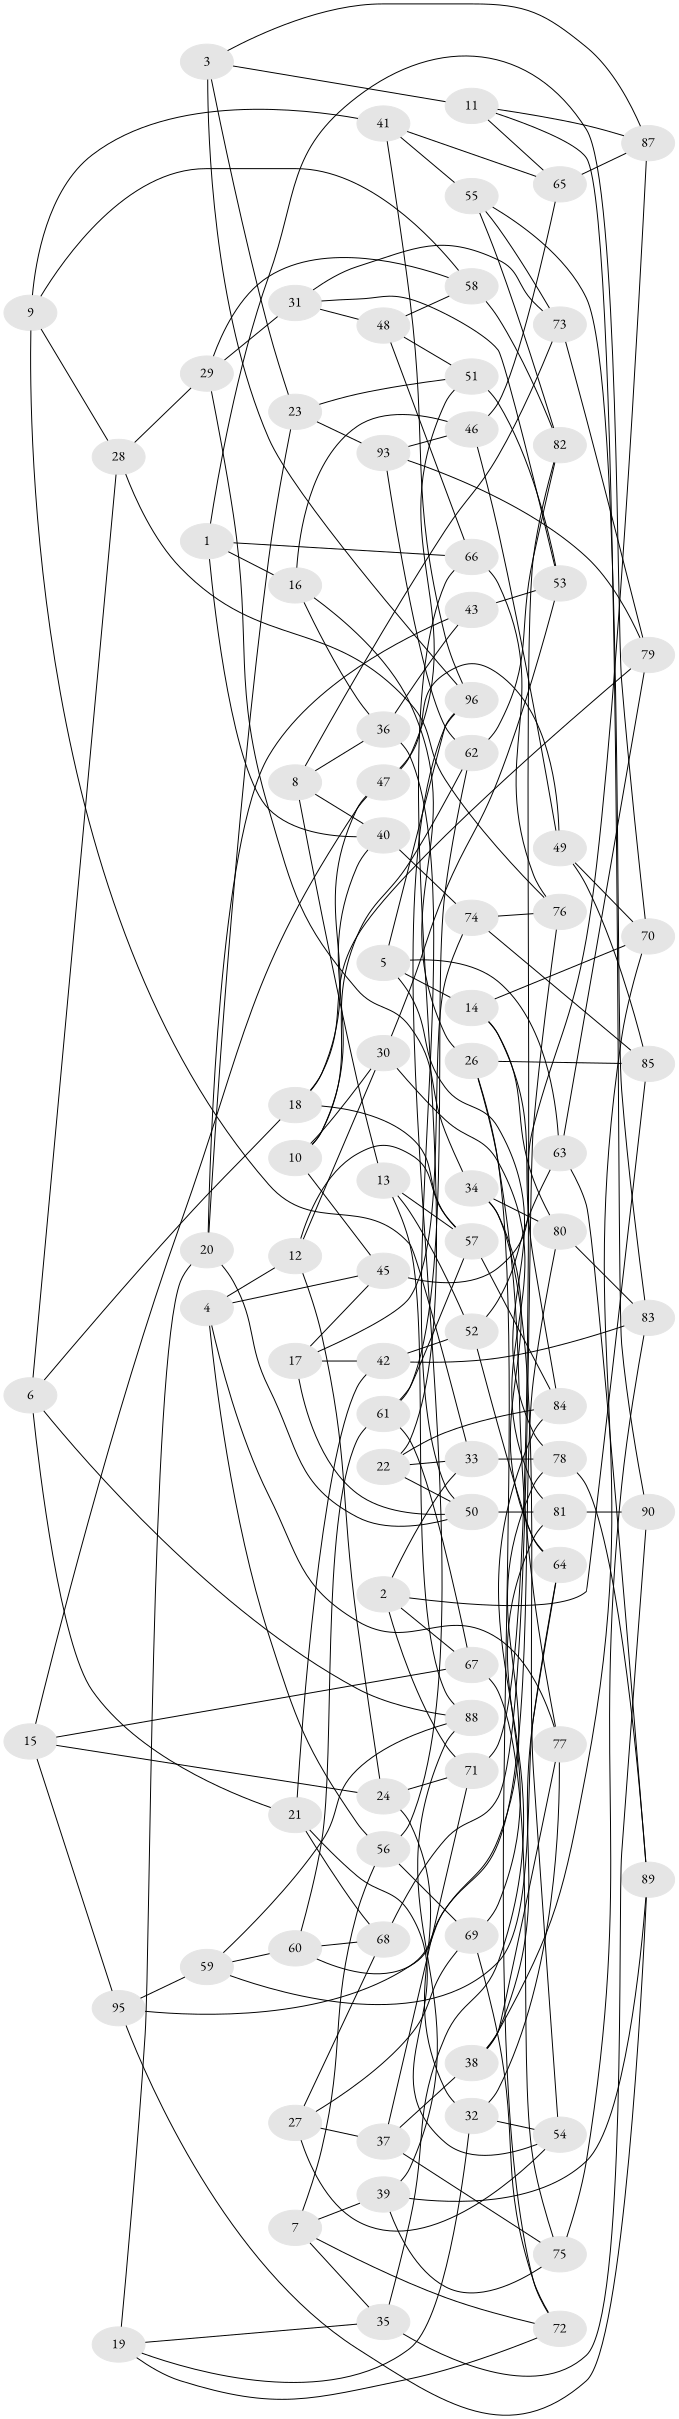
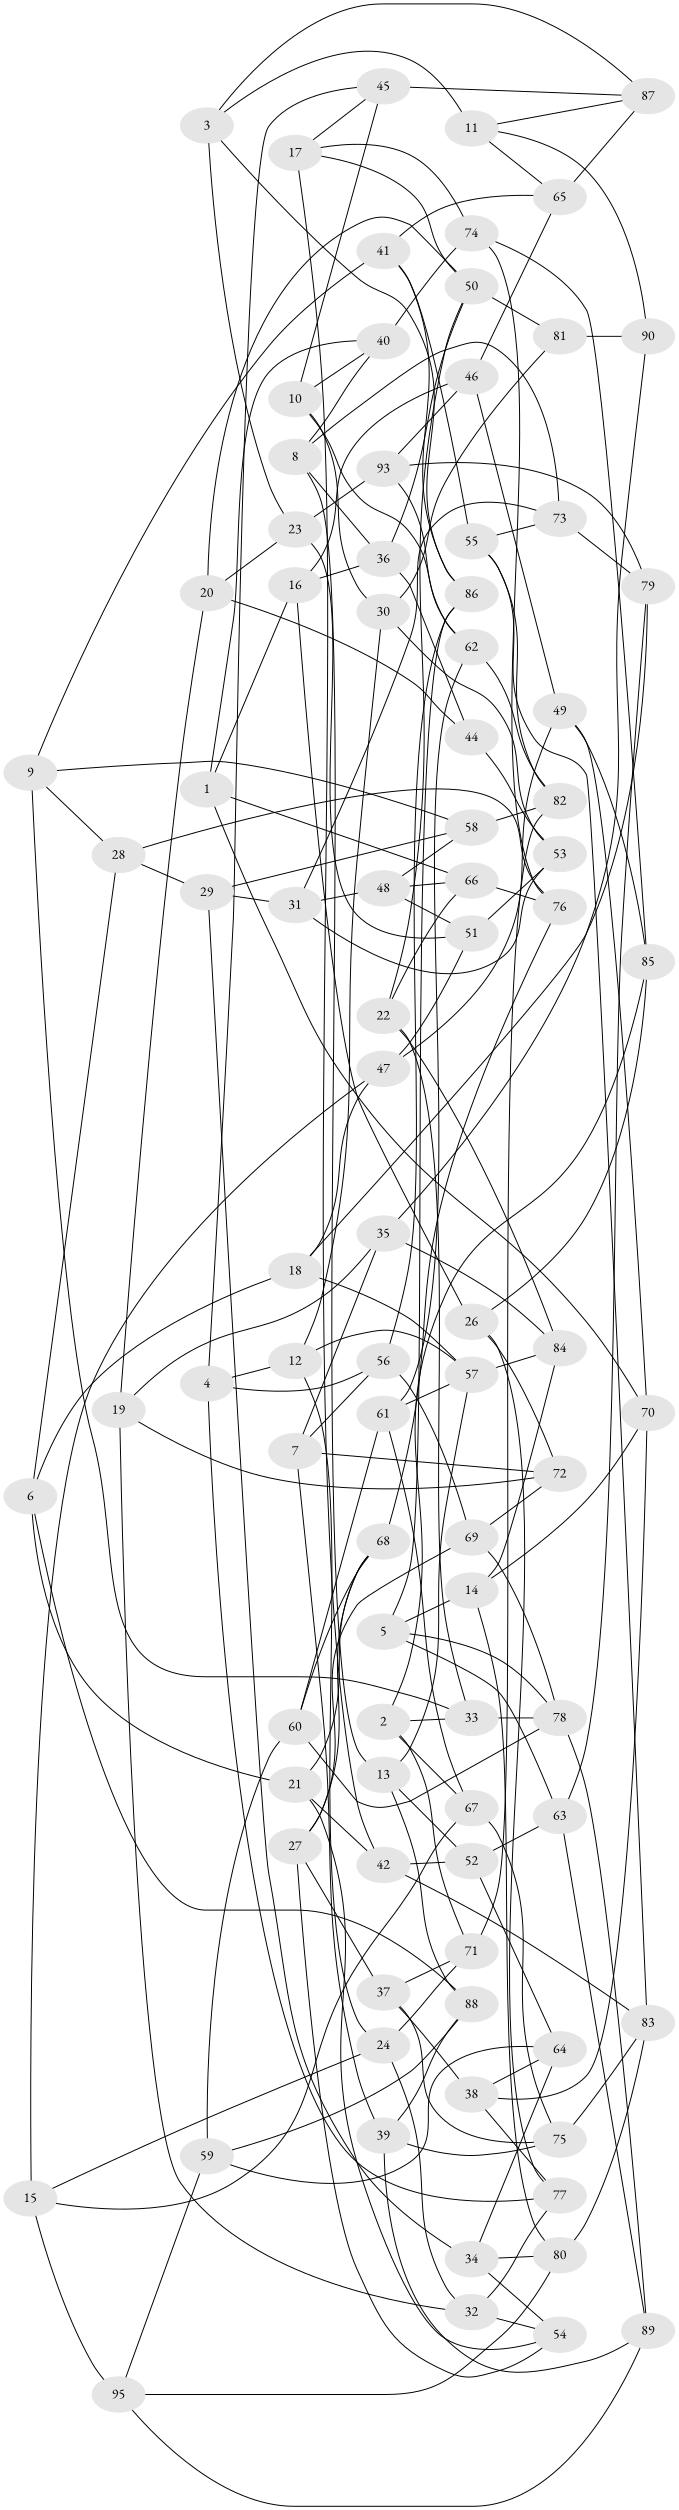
  graph {
    fontname="EB Garamond"
    rankdir=LR
    node [color=gray90 fontname="EB Garamond" style=filled]
    edge [fontname="EB Garamond"]
    1
    16
    40
    66
    70
    36
    26
    46
    74
    76
    2
    33
    67
    71
    85
    78
    75
    82
    3
    11
    23
-   86 [label=96]
+   86
    87
    65
    90
    n26 [label=93]
    51
    4
    12
    45
    56
    77
    30
    24
    57
    69
    5
    14
    63
    80
    84
    79
    89
    6
    18
    21
    28
    88
    47
    42
    54
    68
    29
    7
    35
    39
    72
    8
    13
    73
    52
-   44 [label=43]
+   44
    50
    9
    41
    58
    55
    10
    62
    53
    81
    32
    64
    83
    15
    n76 [label=95]
    59
    49
    17
    19
    20
    22
    60
    27
    37
    38
    31
    34
    48
    61
    1 -- 16
    1 -- 40
    1 -- 66
    1 -- 70
    16 -- 36
    16 -- 26
    16 -- 46
    40 -- 74
    66 -- 76
    36 -- 44
    36 -- 50
    26 -- 85
    26 -- 77
    26 -- 72
    46 -- 65
    46 -- 49
    74 -- 76
    74 -- 85
    2 -- 33
    2 -- 67
    2 -- 71
    2 -- 85
    33 -- 78
    67 -- 75
    71 -- 82
    78 -- 89
    75 -- 83
    3 -- 11
    3 -- 23
    3 -- 86
    3 -- 87
    11 -- 87
    11 -- 65
    11 -- 90
    23 -- n26
    23 -- 51
    65 -- 87
    n26 -- 46
    n26 -- 79
    n26 -- 62
    51 -- 53
    4 -- 12
    4 -- 45
    4 -- 56
    4 -- 77
    12 -- 30
    12 -- 24
    12 -- 57
    45 -- 87
    56 -- 86
    56 -- 69
    30 -- 53
    30 -- 81
    24 -- 71
    24 -- 32
    57 -- 84
    69 -- 72
-   69 -- 81
+   69 -- 78
    5 -- 78
    5 -- 86
    5 -- 14
    5 -- 63
    14 -- 70
    14 -- 80
    14 -- 84
    63 -- 79
    63 -- 89
    80 -- 83
    6 -- 18
    6 -- 21
    6 -- 28
    6 -- 88
    18 -- 57
    18 -- 79
    18 -- 47
    21 -- 42
    21 -- 54
    21 -- 68
    28 -- 76
    28 -- 29
    47 -- 51
    47 -- 49
    42 -- 52
    42 -- 83
    68 -- 76
    29 -- 58
    29 -- 31
    29 -- 34
    7 -- 56
    7 -- 35
    7 -- 39
    7 -- 72
    35 -- 90
    35 -- 84
    39 -- 75
    39 -- 89
    39 -- 88
    8 -- 40
    8 -- 36
    8 -- 13
    8 -- 73
    13 -- 57
    13 -- 88
    13 -- 52
    73 -- 79
    52 -- 63
    52 -- 64
    44 -- 53
    50 -- 81
    9 -- 33
    9 -- 28
    9 -- 41
    9 -- 58
    41 -- 86
    41 -- 65
    41 -- 55
    58 -- 82
    55 -- 82
    55 -- 73
    55 -- 83
    10 -- 40
    10 -- 45
    10 -- 30
    10 -- 62
    62 -- 82
    81 -- 90
    32 -- 77
    32 -- 54
    15 -- 67
    15 -- 24
    15 -- 47
    15 -- n76
    n76 -- 80
    n76 -- 89
    n76 -- 59
    59 -- 88
    59 -- 64
    59 -- 60
    49 -- 70
    49 -- 85
    17 -- 74
    17 -- 45
    17 -- 42
    17 -- 50
    19 -- 35
    19 -- 72
    19 -- 32
    19 -- 20
    20 -- 23
    20 -- 44
    20 -- 50
    22 -- 66
    22 -- 33
    22 -- 84
    22 -- 50
    60 -- 78
    60 -- 68
    60 -- 61
    27 -- 69
    27 -- 54
    27 -- 68
    27 -- 37
    37 -- 71
    37 -- 75
    37 -- 38
    38 -- 70
    38 -- 77
    38 -- 64
    31 -- 73
    31 -- 53
    31 -- 48
    34 -- 80
    34 -- 54
    34 -- 64
    48 -- 66
    48 -- 51
    48 -- 58
    61 -- 67
    61 -- 57
    61 -- 62
  }
